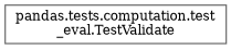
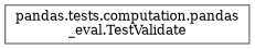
  digraph {
    rankdir=LR
    fontname="DejaVu Serif"
-   n1 [color=grey40 fillcolor=white fontname="DejaVu Serif" fontsize=10 height=0.2 label="pandas.tests.computation.test\l_eval.TestValidate" shape=box style=filled width=0.4]
+   n1 [color=grey40 fillcolor=white fontname="DejaVu Serif" fontsize=10 height=0.2 label="pandas.tests.computation.pandas\l_eval.TestValidate" shape=box style=filled width=0.4]
  }
